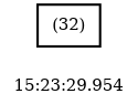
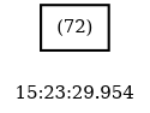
  digraph {
    label="15:23:29.954"
    rankdir=LR
-   n1 [color=black fontcolor=black label="(32)" shape=rectangle style=bold]
+   n1 [color=black fontcolor=black label="(72)" shape=rectangle style=bold]
  }
